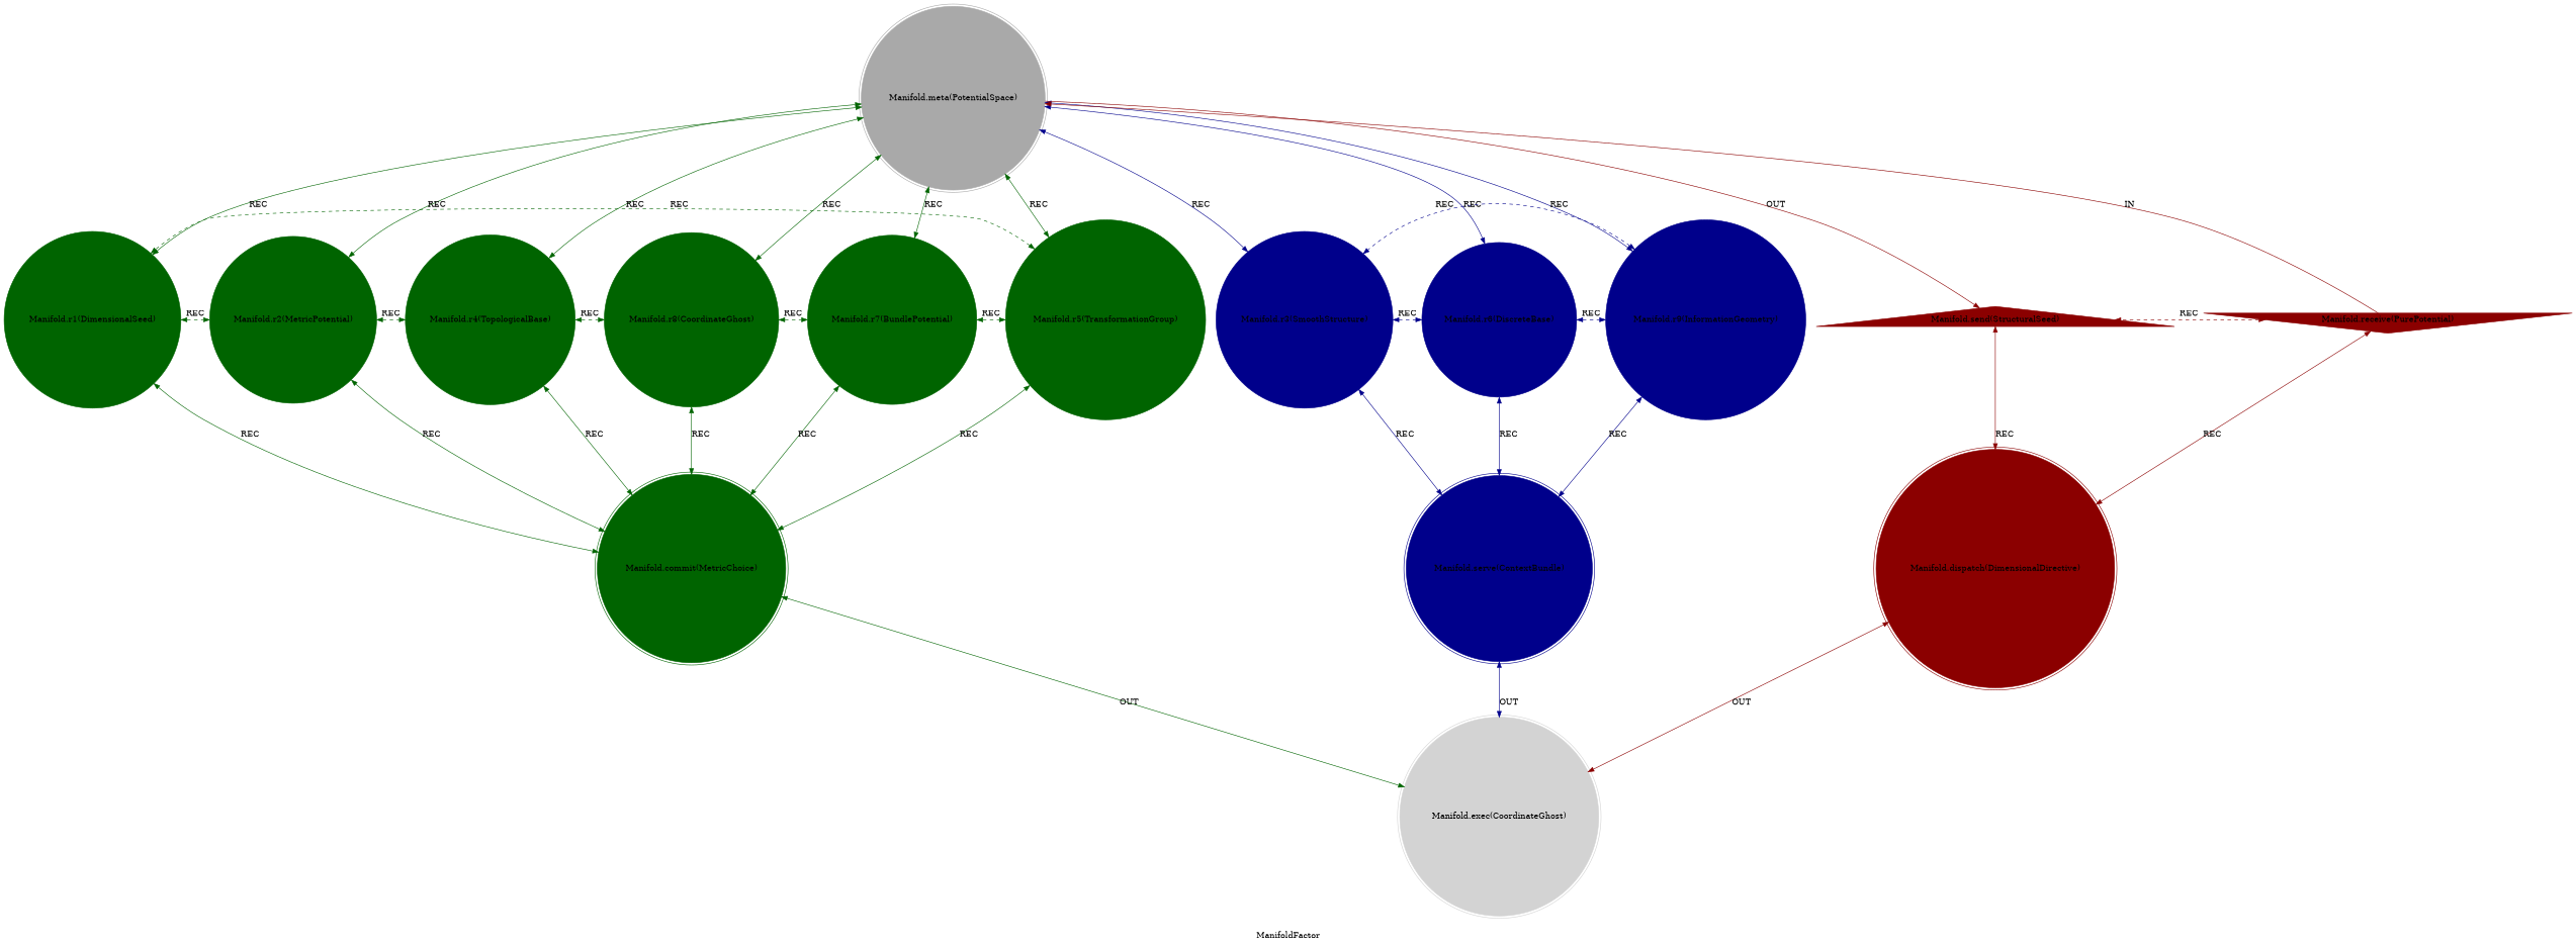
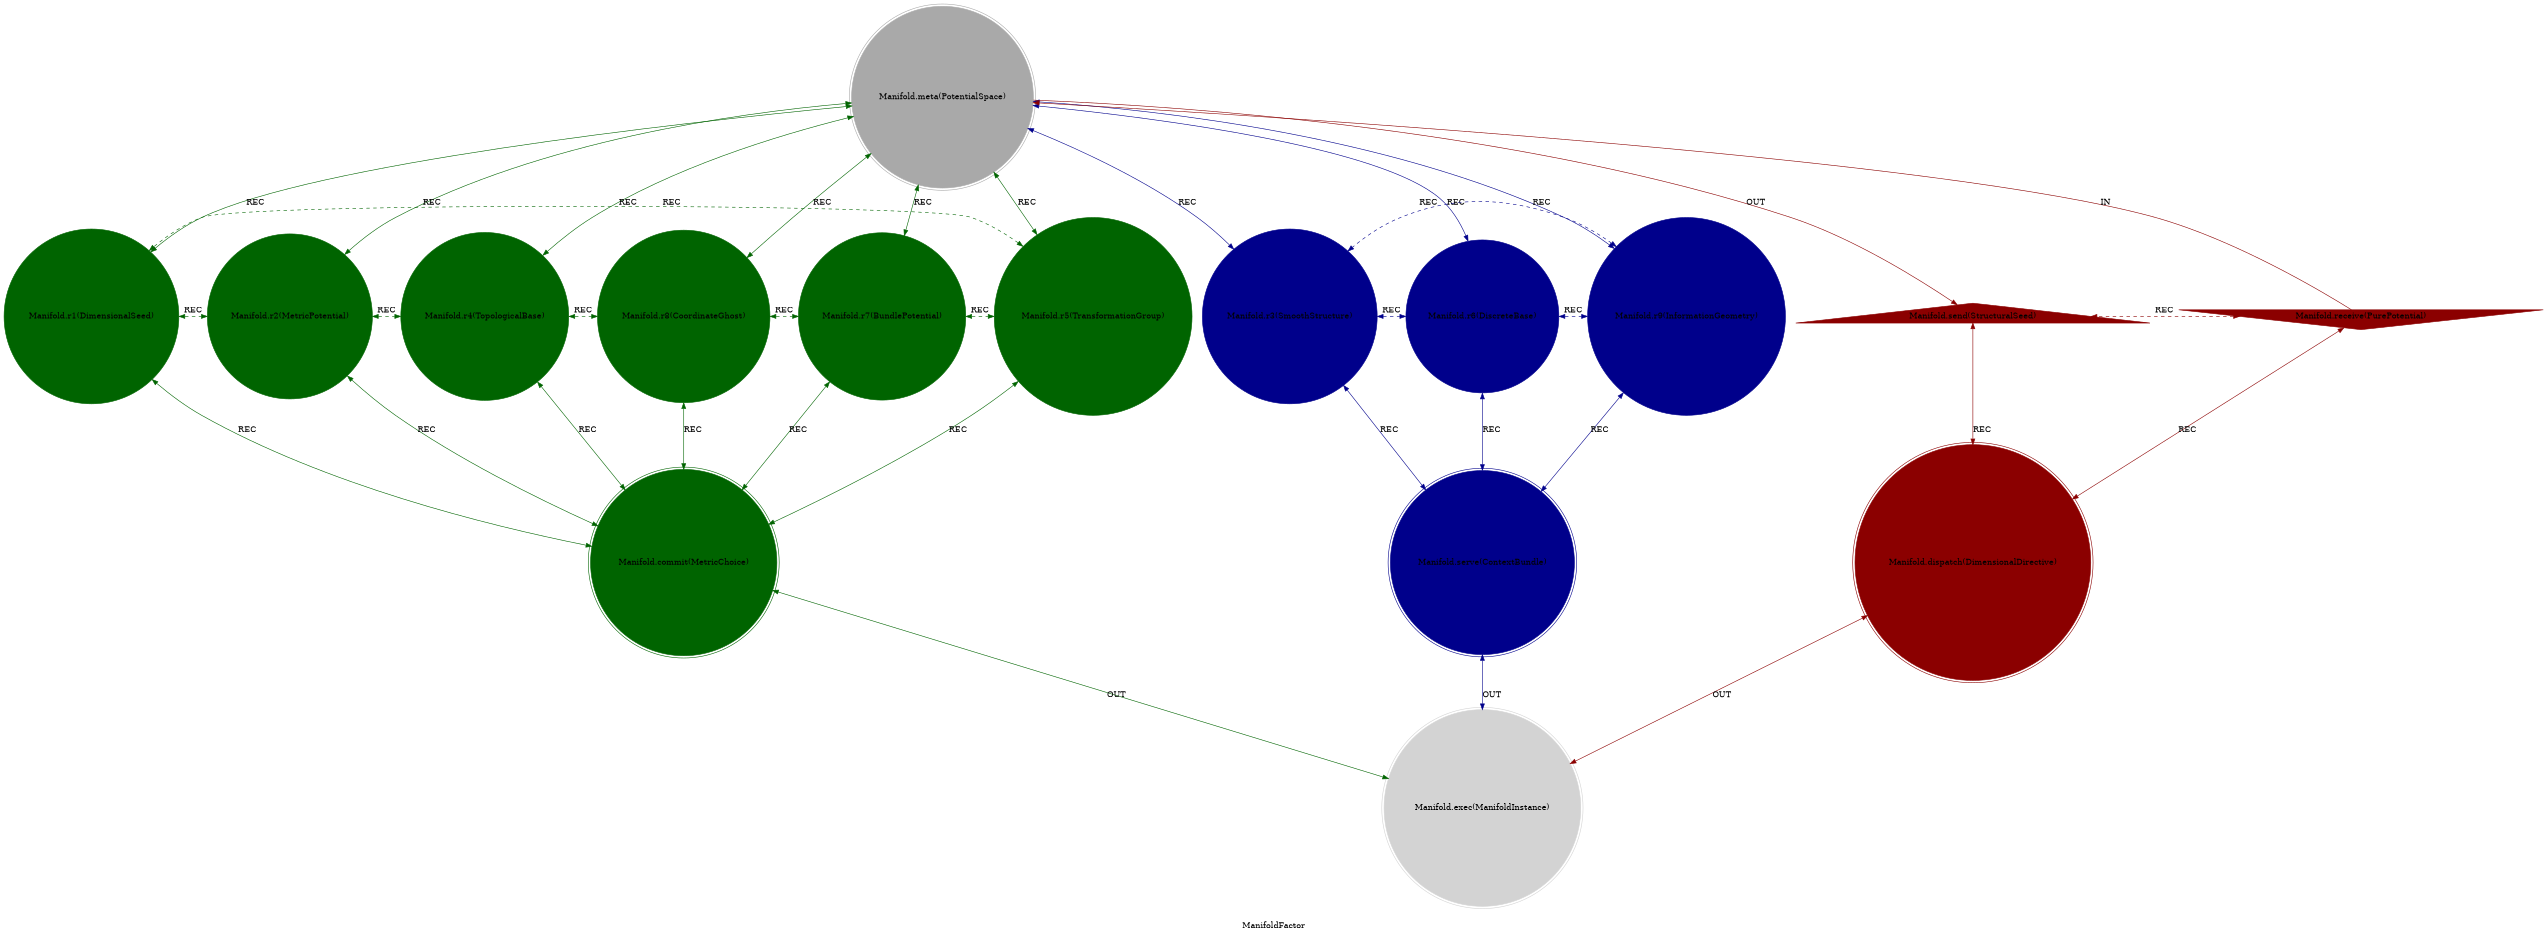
  strict digraph {
    color=lightgray
    label=ManifoldFactor
    style=filled
    node [color=darkgreen shape=circle style=filled]
    edge [color=darkgreen dir=both]
    n1 [color=darkgray label="Manifold.meta(PotentialSpace)" shape=doublecircle]
    n2 [label="Manifold.r1(DimensionalSeed)"]
    n3 [label="Manifold.r2(MetricPotential)"]
    n4 [label="Manifold.r4(TopologicalBase)"]
    n5 [label="Manifold.r8(CoordinateGhost)"]
    n6 [label="Manifold.r7(BundlePotential)"]
    n7 [label="Manifold.r5(TransformationGroup)"]
    n8 [color=darkblue label="Manifold.r3(SmoothStructure)"]
    n9 [color=darkblue label="Manifold.r6(DiscreteBase)"]
    n10 [color=darkblue label="Manifold.r9(InformationGeometry)"]
    n11 [color=darkred label="Manifold.send(StructuralSeed)" shape=triangle]
    n12 [label="Manifold.commit(MetricChoice)" shape=doublecircle]
    n13 [color=darkblue label="Manifold.serve(ContextBundle)" shape=doublecircle]
    n14 [color=darkred label="Manifold.receive(PurePotential)" shape=invtriangle]
    n15 [color=darkred label="Manifold.dispatch(DimensionalDirective)" shape=doublecircle]
-   n16 [color=lightgray label="Manifold.exec(CoordinateGhost)" shape=doublecircle]
+   n16 [color=lightgray label="Manifold.exec(ManifoldInstance)" shape=doublecircle]
    n1 -> n2 [label=REC]
    n1 -> n3 [label=REC]
    n1 -> n4 [label=REC]
    n1 -> n5 [label=REC]
    n1 -> n6 [label=REC]
    n1 -> n7 [label=REC]
    n1 -> n8 [color=darkblue label=REC]
    n1 -> n9 [color=darkblue label=REC]
    n1 -> n10 [color=darkblue label=REC]
    n1 -> n11 [color=darkred label=OUT dir=""]
    n2 -> n3 [constraint=false label=REC style=dashed]
    n2 -> n12 [label=REC]
    n3 -> n4 [constraint=false label=REC style=dashed]
    n3 -> n12 [label=REC]
    n4 -> n5 [constraint=false label=REC style=dashed]
    n4 -> n12 [label=REC]
    n5 -> n6 [constraint=false label=REC style=dashed]
    n5 -> n12 [label=REC]
    n6 -> n7 [constraint=false label=REC style=dashed]
    n6 -> n12 [label=REC]
    n7 -> n2 [constraint=false label=REC style=dashed]
    n7 -> n12 [label=REC]
    n8 -> n9 [color=darkblue constraint=false label=REC style=dashed]
    n8 -> n13 [color=darkblue label=REC]
    n9 -> n10 [color=darkblue constraint=false label=REC style=dashed]
    n9 -> n13 [color=darkblue label=REC]
    n10 -> n8 [color=darkblue constraint=false label=REC style=dashed]
    n10 -> n13 [color=darkblue label=REC]
    n11 -> n15 [color=darkred label=REC]
    n12 -> n16 [label=OUT]
    n13 -> n16 [color=darkblue label=OUT]
    n14 -> n1 [color=darkred constraint=false label=IN dir=""]
    n14 -> n11 [color=darkred constraint=false label=REC style=dashed]
    n14 -> n15 [color=darkred label=REC]
    n15 -> n16 [color=darkred label=OUT]
  }
